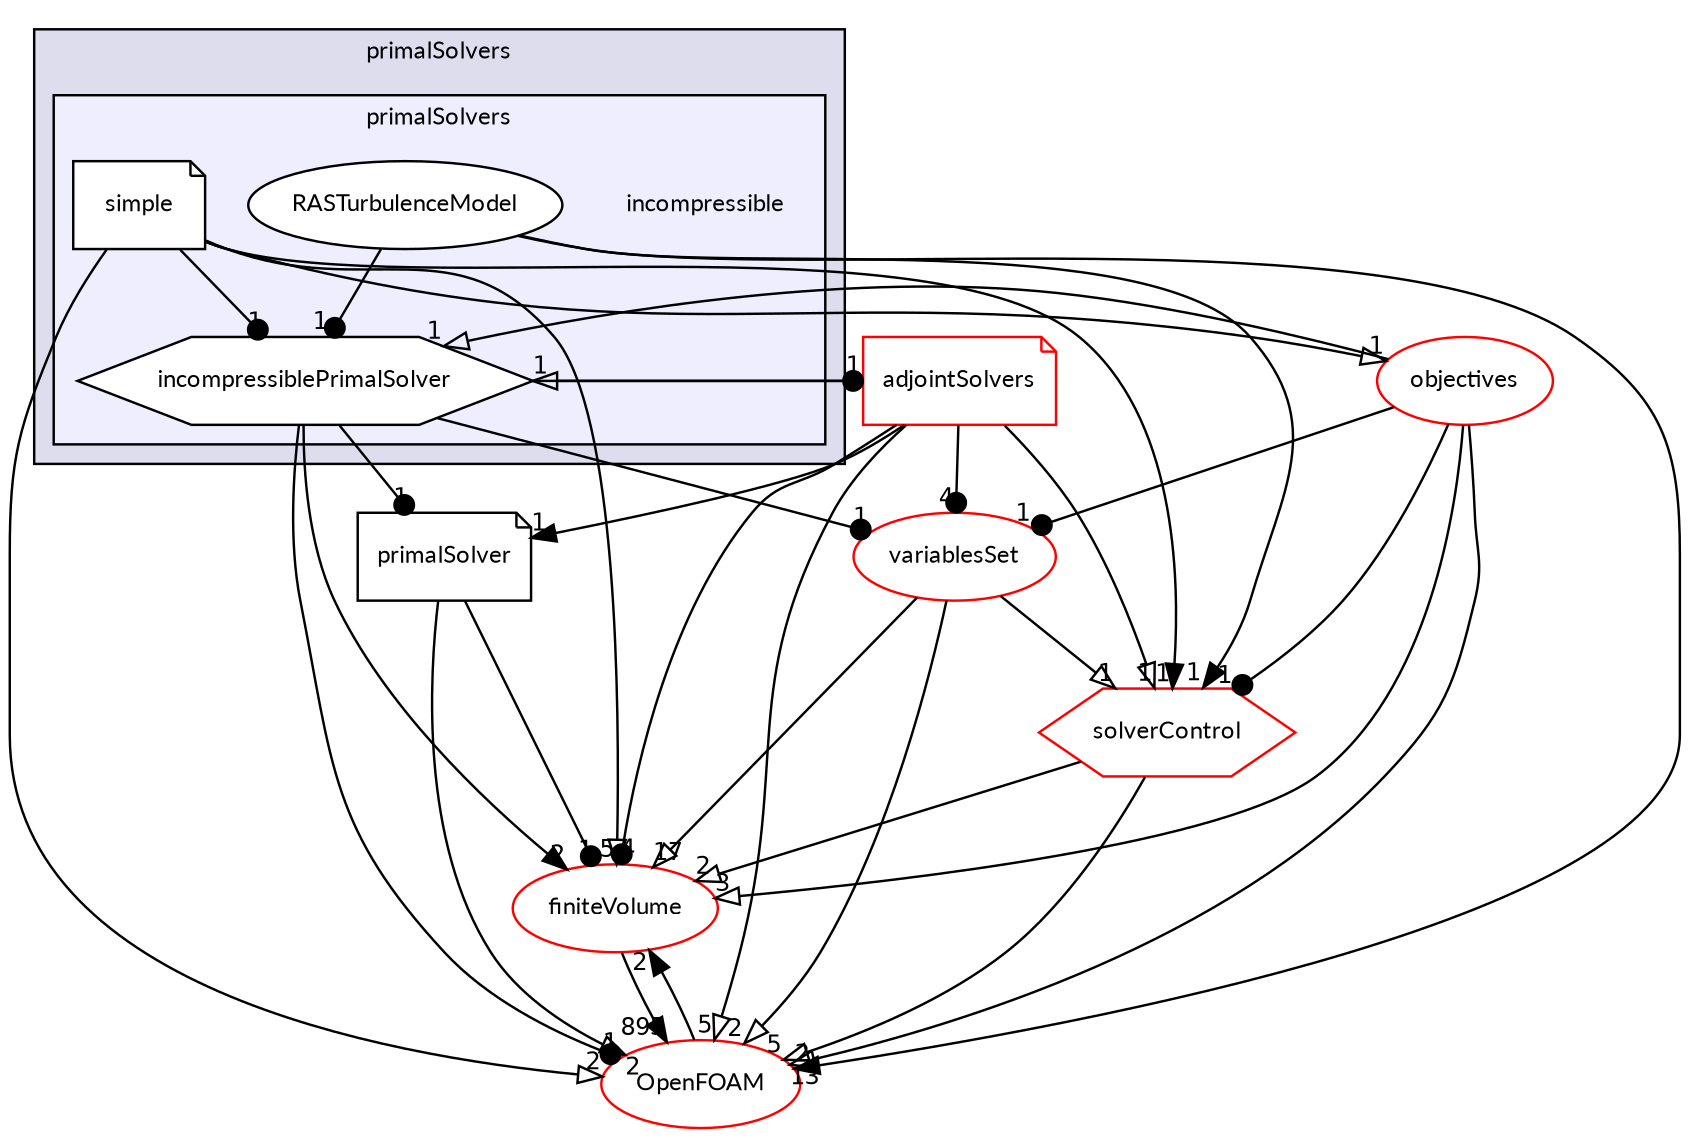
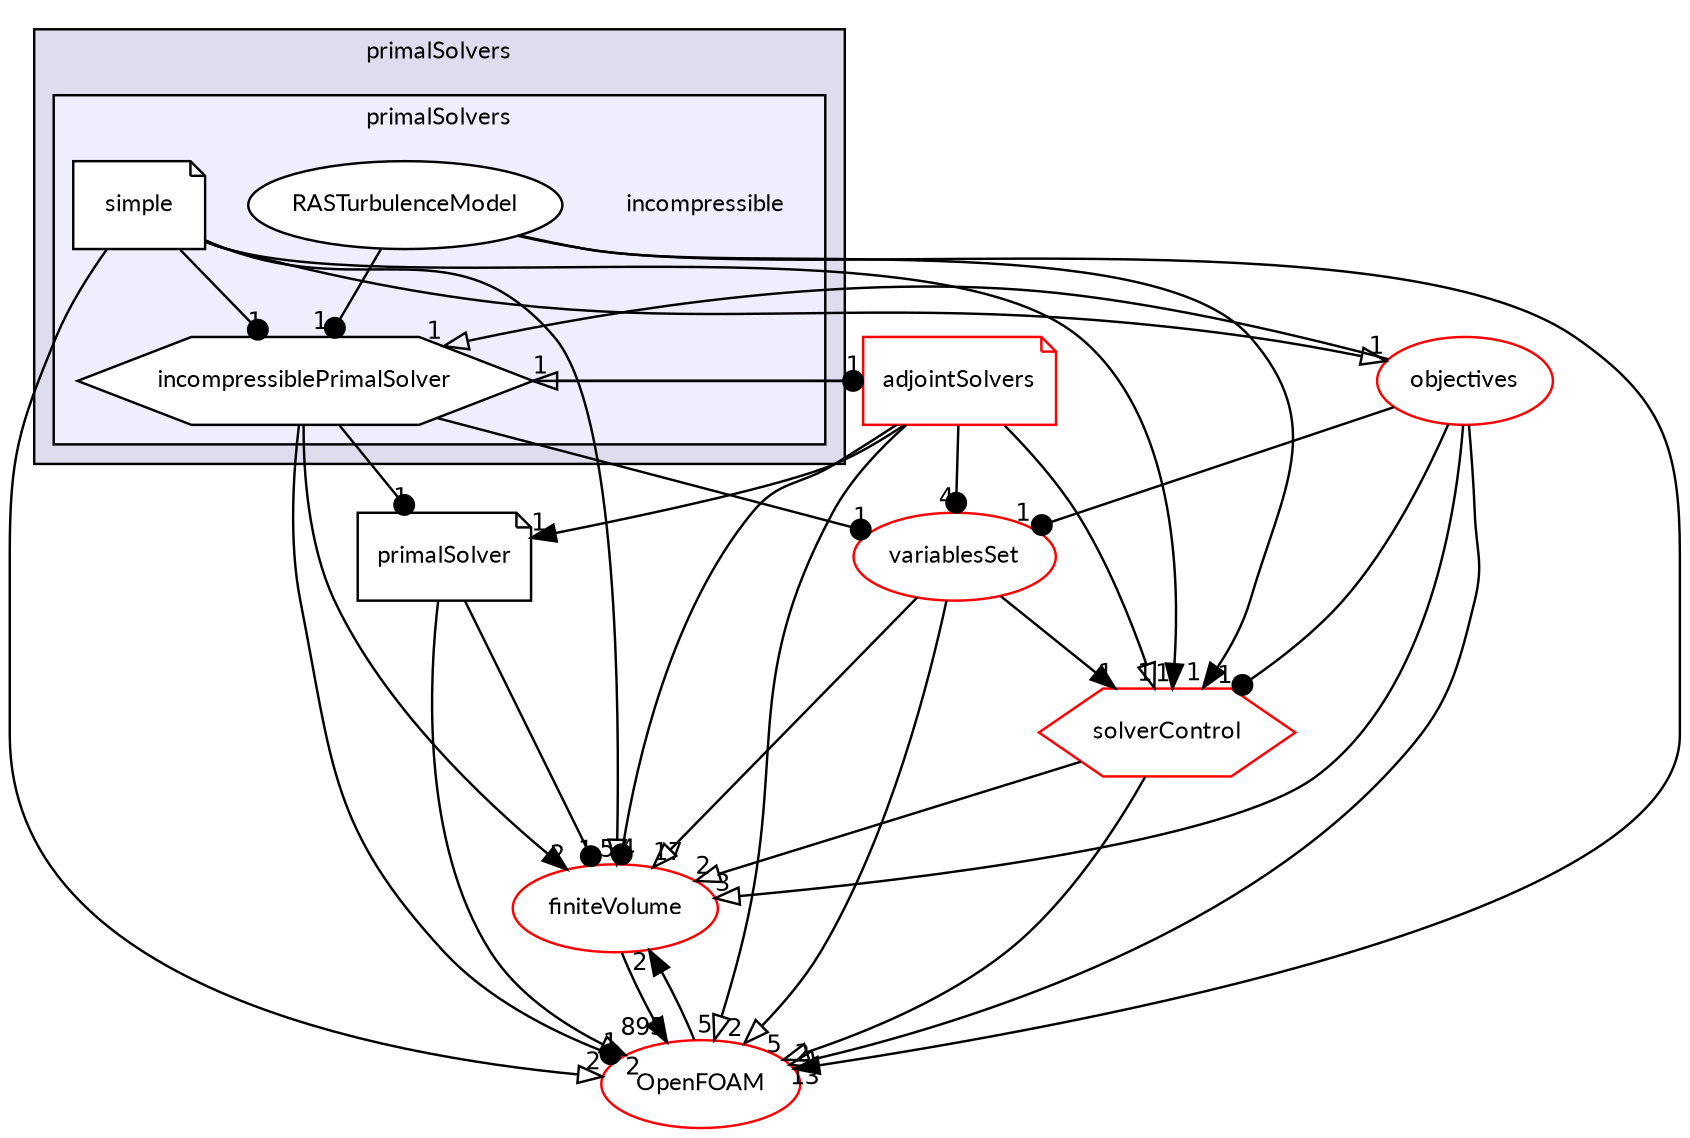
  digraph {
    compound=true
    fontname=Lato
    node [fontname=Lato fontsize=10 shape=ellipse color=red]
    edge [arrowhead=onormal fontname=Lato headlabel=1 labeldistance=1.5 labelfontname=Helvetica labelfontsize=10]
    n1 [label=incompressible shape=plaintext color=""]
    n2 [color=black fillcolor=white label=incompressiblePrimalSolver shape=hexagon style=filled]
    n3 [color=black fillcolor=white label=RASTurbulenceModel style=filled]
    n4 [color=black fillcolor=white label=simple shape=note style=filled]
    n5 [label=finiteVolume]
    n6 [label=adjointSolvers shape=note]
    n7 [label=primalSolver shape=note color=""]
    n8 [label=variablesSet]
    n9 [label=OpenFOAM]
    n10 [label=solverControl shape=hexagon]
    n11 [label=objectives]
    subgraph cluster_1 {
      bgcolor="#ddddee"
      fontsize=10
      label=primalSolvers
      pencolor=black
      subgraph cluster_2 {
        bgcolor="#eeeeff"
        fontsize=10
        label=primalSolvers
        pencolor=black
        n1
        n2
        n3
        n4
      }
    }
    n2 -> n5 [arrowhead=normal headlabel=2]
    n2 -> n6 [arrowhead=dot]
    n2 -> n7 [arrowhead=dot]
    n2 -> n8 [arrowhead=dot]
    n2 -> n9 [arrowhead=dot]
    n3 -> n2 [arrowhead=dot]
    n3 -> n9 [arrowhead=normal headlabel=2]
    n3 -> n10 [arrowhead=normal]
    n4 -> n2 [arrowhead=dot]
    n4 -> n5 [headlabel=5]
    n4 -> n9 [headlabel=2]
    n4 -> n10 [arrowhead=normal]
    n4 -> n11
    n5 -> n9 [arrowhead=normal headlabel=895]
    n6 -> n2
    n6 -> n5 [arrowhead=dot headlabel=4]
    n6 -> n7 [arrowhead=normal]
    n6 -> n8 [arrowhead=dot headlabel=4]
    n6 -> n9 [headlabel=5]
    n6 -> n10
    n7 -> n5 [arrowhead=dot]
    n7 -> n9 [headlabel=2]
    n8 -> n5 [headlabel=17]
    n8 -> n9 [headlabel=2]
-   n8 -> n10
+   n8 -> n10 [arrowhead=normal]
    n9 -> n5 [arrowhead=normal headlabel=2]
    n10 -> n5 [headlabel=2]
    n10 -> n9 [headlabel=5]
    n11 -> n2
    n11 -> n5 [headlabel=3]
    n11 -> n8 [arrowhead=dot]
    n11 -> n9 [headlabel=13]
    n11 -> n10 [arrowhead=dot]
  }
